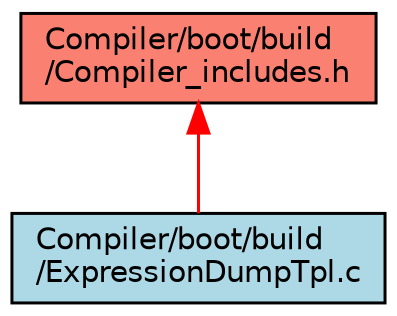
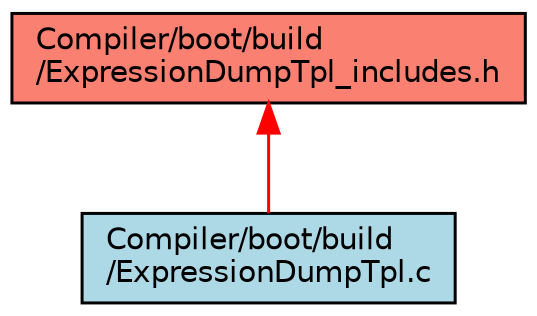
  digraph {
    node [color=black fontname=Helvetica fontsize=10 shape=record style=filled]
-   n1 [fillcolor=salmon fontcolor=black height=0.2 label="Compiler/boot/build\l/Compiler_includes.h" width=0.4]
+   n1 [fillcolor=salmon fontcolor=black height=0.2 label="Compiler/boot/build\l/ExpressionDumpTpl_includes.h" width=0.4]
    n2 [fillcolor=lightblue height=0.2 label="Compiler/boot/build\l/ExpressionDumpTpl.c" width=0.4]
    n1 -> n2 [color=red dir=back fontname=Helvetica fontsize=10 labelfontname=Helvetica labelfontsize=10 style=solid]
  }
